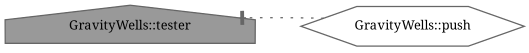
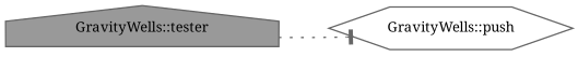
  digraph {
    rankdir=LR
    fontname="Noto Serif"
    node [fontname="Noto Serif" fontsize=10 style=filled]
    n1 [color=gray40 fillcolor=grey60 fontcolor=black height=0.2 label="GravityWells::tester" shape=house width=0.4]
    n2 [color=grey40 fillcolor=white height=0.2 label="GravityWells::push" shape=hexagon width=0.4]
-   n2 -> n1 [color=gray40 fontname="Noto Serif" fontsize=10 labelfontname=Helvetica labelfontsize=10 style=dotted arrowhead=tee]
+   n1 -> n2 [color=gray40 fontname="Noto Serif" fontsize=10 labelfontname=Helvetica labelfontsize=10 style=dotted arrowhead=tee]
  }
